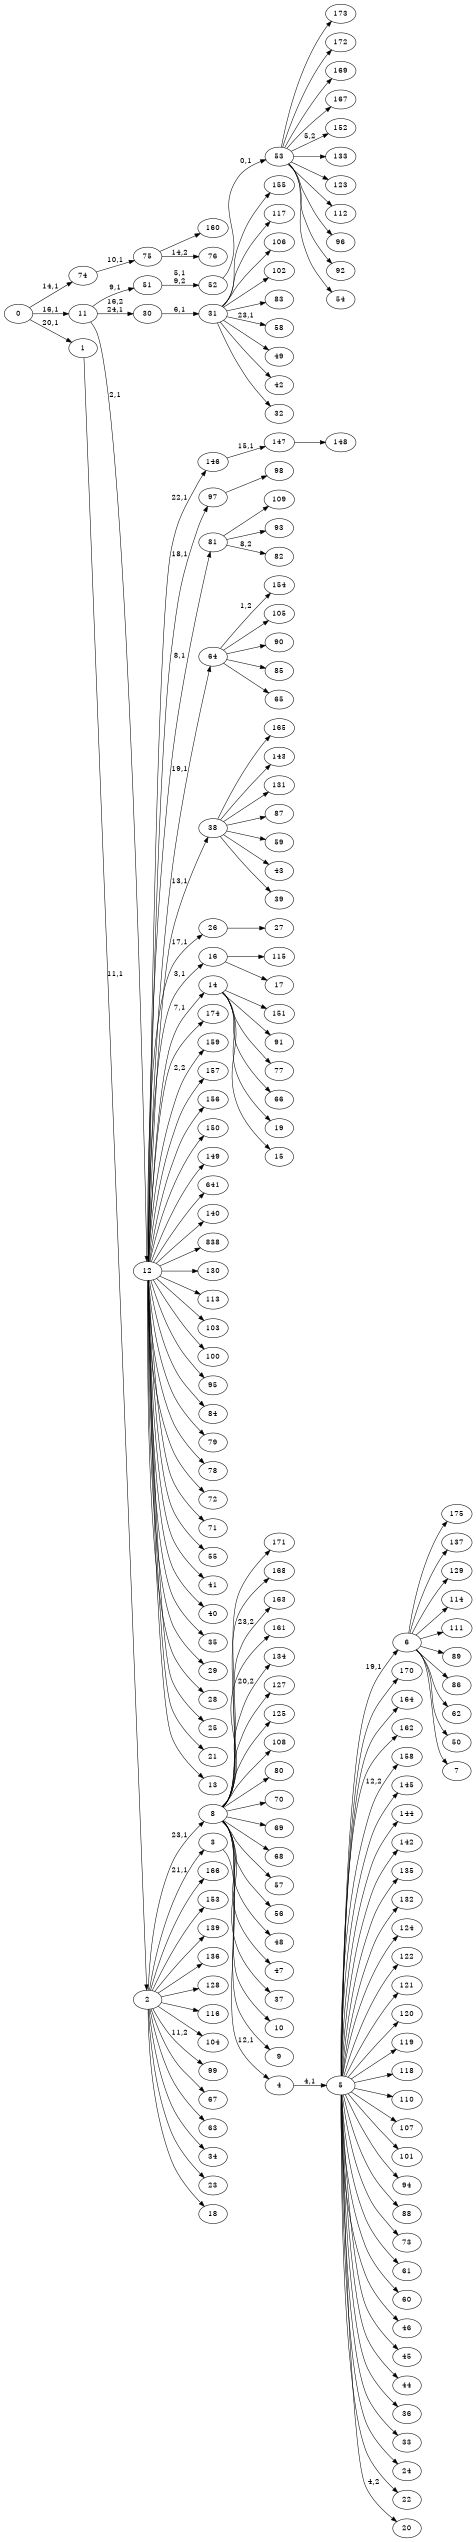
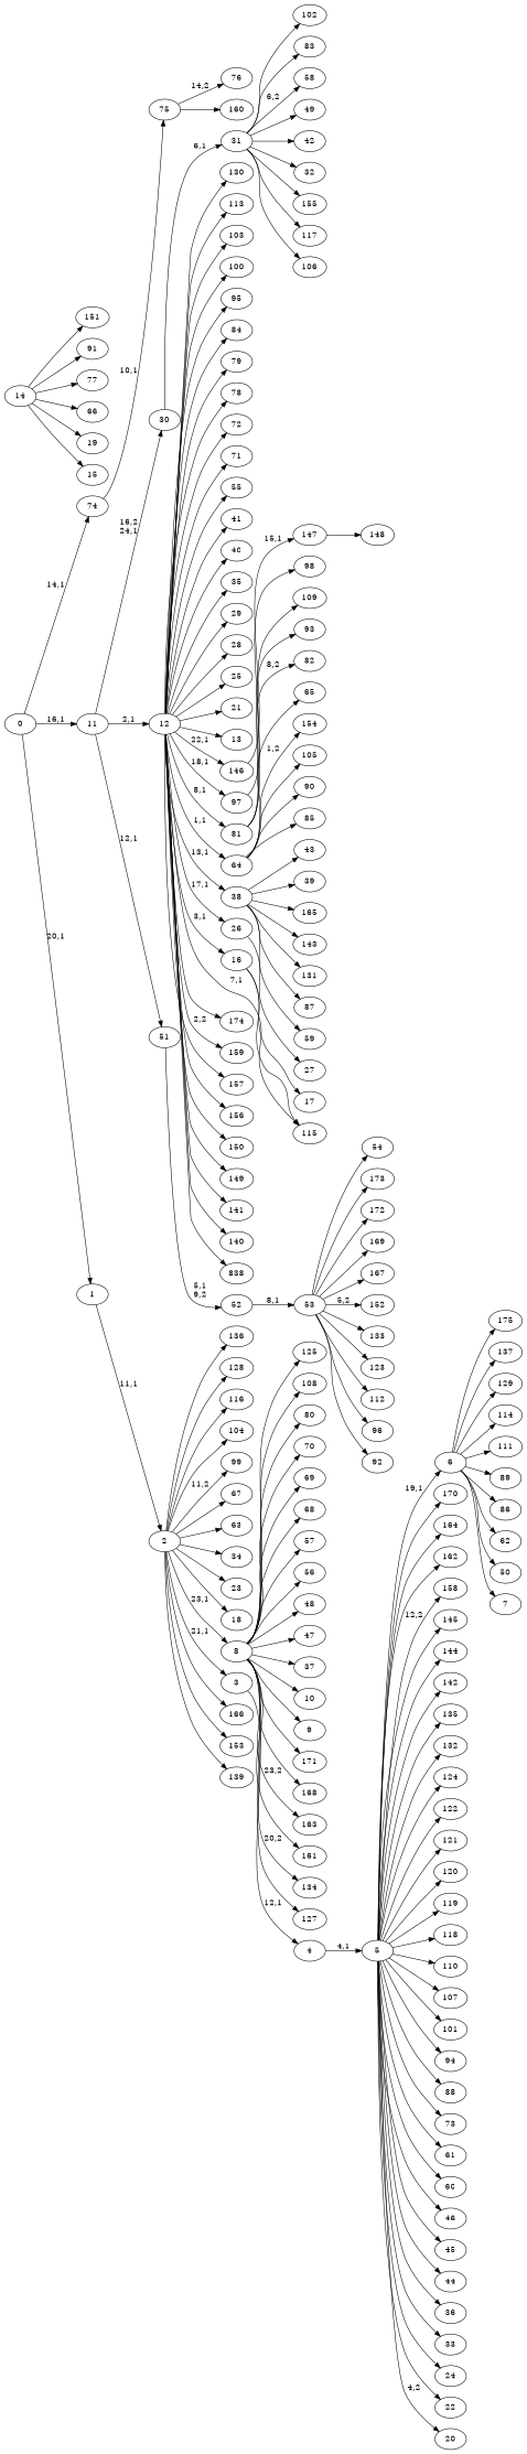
  digraph {
    rankdir=LR
    147
    148
    146
    97
    98
    81
    109
    93
    82
    75
    160
    76
    74
    64
    154
    105
    90
    85
    65
    53
    173
    172
    169
    167
    152
    133
    123
    112
    96
    92
    54
    52
    51
    38
    165
    143
    131
    87
    59
    43
    39
    31
    155
    117
    106
    102
    83
    58
    49
    42
    32
    30
    26
    27
    16
    115
    17
    14
    151
    91
    77
    66
    19
    15
    12
    174
    159
    157
    156
    150
    149
-   141 [label=641]
+   141
    140
    n74 [label=838]
    130
    113
    103
    100
    95
    84
    79
    78
    72
    71
    55
    41
    40
    35
    29
    28
    25
    21
    13
    11
    8
    171
    168
    163
    161
    134
    127
    125
    108
    80
    70
    69
    68
    57
    56
    48
    47
    37
    10
    9
    6
    175
    137
    129
    114
    111
    89
    86
    62
    50
    7
    5
    170
    164
    162
    158
    145
    144
    142
    135
    132
    124
    122
    121
    120
    119
    118
    110
    107
    101
    94
    88
    73
    61
    60
    46
    45
    44
    36
    33
    24
    22
    20
    4
    3
    2
    166
    153
    139
    136
    128
    116
    104
    99
    67
    63
    34
    23
    18
    1
    0
    147 -> 148
    146 -> 147 [label="15,1"]
    97 -> 98
    81 -> 109
    81 -> 93
    81 -> 82 [label="8,2"]
    75 -> 160
    75 -> 76 [label="14,2"]
    74 -> 75 [label="10,1"]
    64 -> 154 [label="1,2"]
    64 -> 105
    64 -> 90
    64 -> 85
    64 -> 65
    53 -> 173
    53 -> 172
    53 -> 169
    53 -> 167
    53 -> 152 [label="5,2"]
    53 -> 133
    53 -> 123
    53 -> 112
    53 -> 96
    53 -> 92
    53 -> 54
-   52 -> 53 [label="0,1"]
+   52 -> 53 [label="8,1"]
    51 -> 52 [label="5,1\n9,2"]
    38 -> 165
    38 -> 143
    38 -> 131
    38 -> 87
    38 -> 59
    38 -> 43
    38 -> 39
    31 -> 155
    31 -> 117
    31 -> 106
    31 -> 102
    31 -> 83
-   31 -> 58 [label="23,1"]
+   31 -> 58 [label="6,2"]
    31 -> 49
    31 -> 42
    31 -> 32
    30 -> 31 [label="6,1"]
    26 -> 27
    16 -> 115
    16 -> 17
    14 -> 151
    14 -> 91
    14 -> 77
    14 -> 66
    14 -> 19
    14 -> 15
    12 -> 146 [label="22,1"]
    12 -> 97 [label="18,1"]
    12 -> 81 [label="8,1"]
-   12 -> 64 [label="19,1"]
+   12 -> 64 [label="1,1"]
    12 -> 38 [label="13,1"]
    12 -> 26 [label="17,1"]
    12 -> 16 [label="3,1"]
-   12 -> 14 [label="7,1"]
+   12 -> 115 [label="7,1"]
    12 -> 174
    12 -> 159 [label="2,2"]
    12 -> 157
    12 -> 156
    12 -> 150
    12 -> 149
    12 -> 141
    12 -> 140
    12 -> n74
    12 -> 130
    12 -> 113
    12 -> 103
    12 -> 100
    12 -> 95
    12 -> 84
    12 -> 79
    12 -> 78
    12 -> 72
    12 -> 71
    12 -> 55
    12 -> 41
    12 -> 40
    12 -> 35
    12 -> 29
    12 -> 28
    12 -> 25
    12 -> 21
    12 -> 13
-   11 -> 51 [label="9,1"]
+   11 -> 51 [label="12,1"]
    11 -> 30 [label="16,2\n24,1"]
    11 -> 12 [label="2,1"]
    8 -> 171
    8 -> 168
    8 -> 163 [label="23,2"]
    8 -> 161
    8 -> 134 [label="20,2"]
    8 -> 127
    8 -> 125
    8 -> 108
    8 -> 80
    8 -> 70
    8 -> 69
    8 -> 68
    8 -> 57
    8 -> 56
    8 -> 48
    8 -> 47
    8 -> 37
    8 -> 10
    8 -> 9
    6 -> 175
    6 -> 137
    6 -> 129
    6 -> 114
    6 -> 111
    6 -> 89
    6 -> 86
    6 -> 62
    6 -> 50
    6 -> 7
    5 -> 6 [label="19,1"]
    5 -> 170
    5 -> 164
    5 -> 162
    5 -> 158 [label="12,2"]
    5 -> 145
    5 -> 144
    5 -> 142
    5 -> 135
    5 -> 132
    5 -> 124
    5 -> 122
    5 -> 121
    5 -> 120
    5 -> 119
    5 -> 118
    5 -> 110
    5 -> 107
    5 -> 101
    5 -> 94
    5 -> 88
    5 -> 73
    5 -> 61
    5 -> 60
    5 -> 46
    5 -> 45
    5 -> 44
    5 -> 36
    5 -> 33
    5 -> 24
    5 -> 22
    5 -> 20 [label="4,2"]
    4 -> 5 [label="4,1"]
    3 -> 4 [label="12,1"]
    2 -> 8 [label="23,1"]
    2 -> 3 [label="21,1"]
    2 -> 166
    2 -> 153
    2 -> 139
    2 -> 136
    2 -> 128
    2 -> 116
    2 -> 104
    2 -> 99 [label="11,2"]
    2 -> 67
    2 -> 63
    2 -> 34
    2 -> 23
    2 -> 18
    1 -> 2 [label="11,1"]
    0 -> 74 [label="14,1"]
    0 -> 11 [label="16,1"]
    0 -> 1 [label="20,1"]
  }
